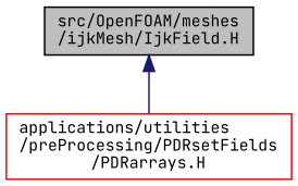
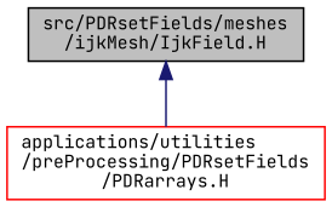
  digraph {
    fontname="JetBrains Mono"
    node [fontname="JetBrains Mono" fontsize=10 shape=record]
-   n1 [color=black fillcolor=grey75 fontcolor=black height=0.2 label="src/OpenFOAM/meshes\l/ijkMesh/IjkField.H" style=filled width=0.4]
+   n1 [color=black fillcolor=grey75 fontcolor=black height=0.2 label="src/PDRsetFields/meshes\l/ijkMesh/IjkField.H" style=filled width=0.4]
    n2 [color=red height=0.2 label="applications/utilities\l/preProcessing/PDRsetFields\l/PDRarrays.H" width=0.4]
    n1 -> n2 [color=midnightblue dir=back fontname="JetBrains Mono" fontsize=10 labelfontname=Helvetica labelfontsize=10 style=solid]
  }
